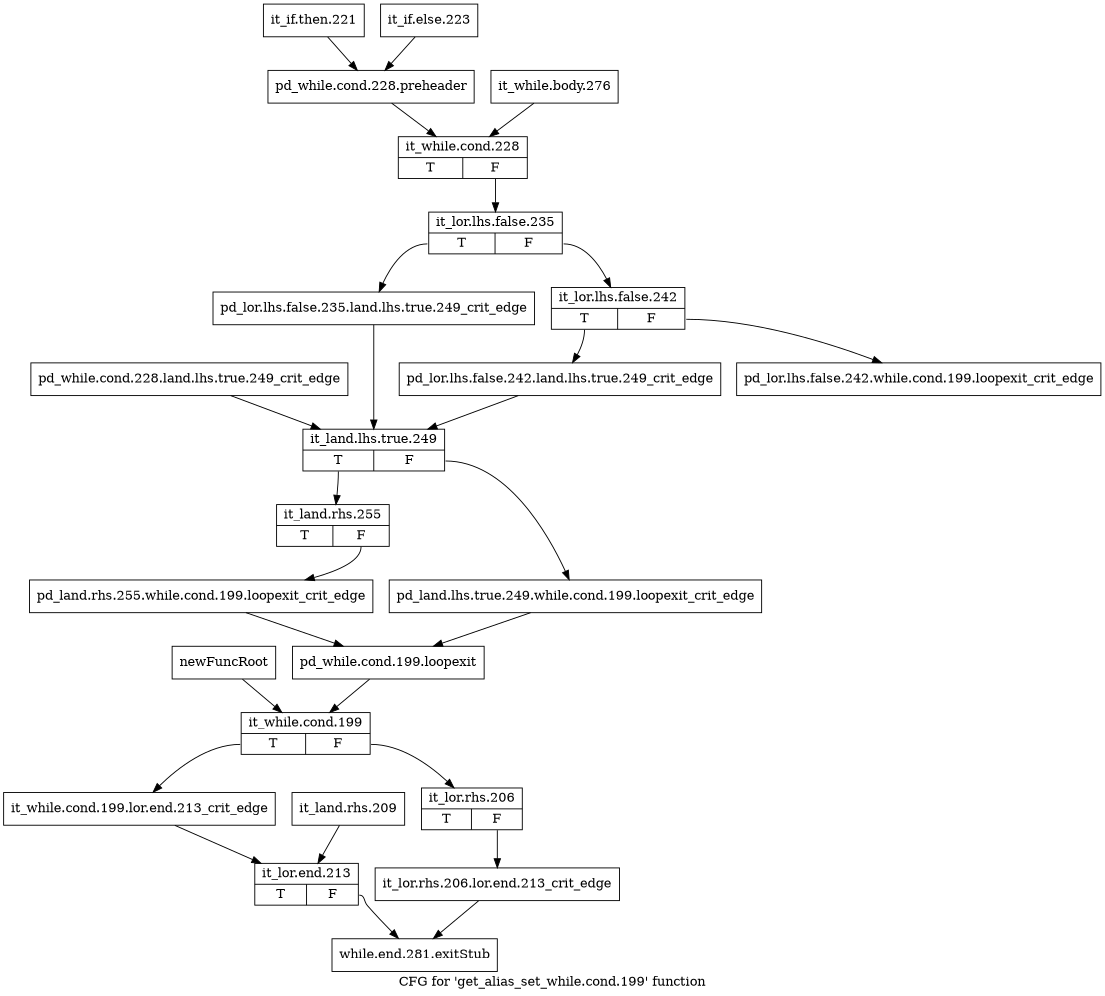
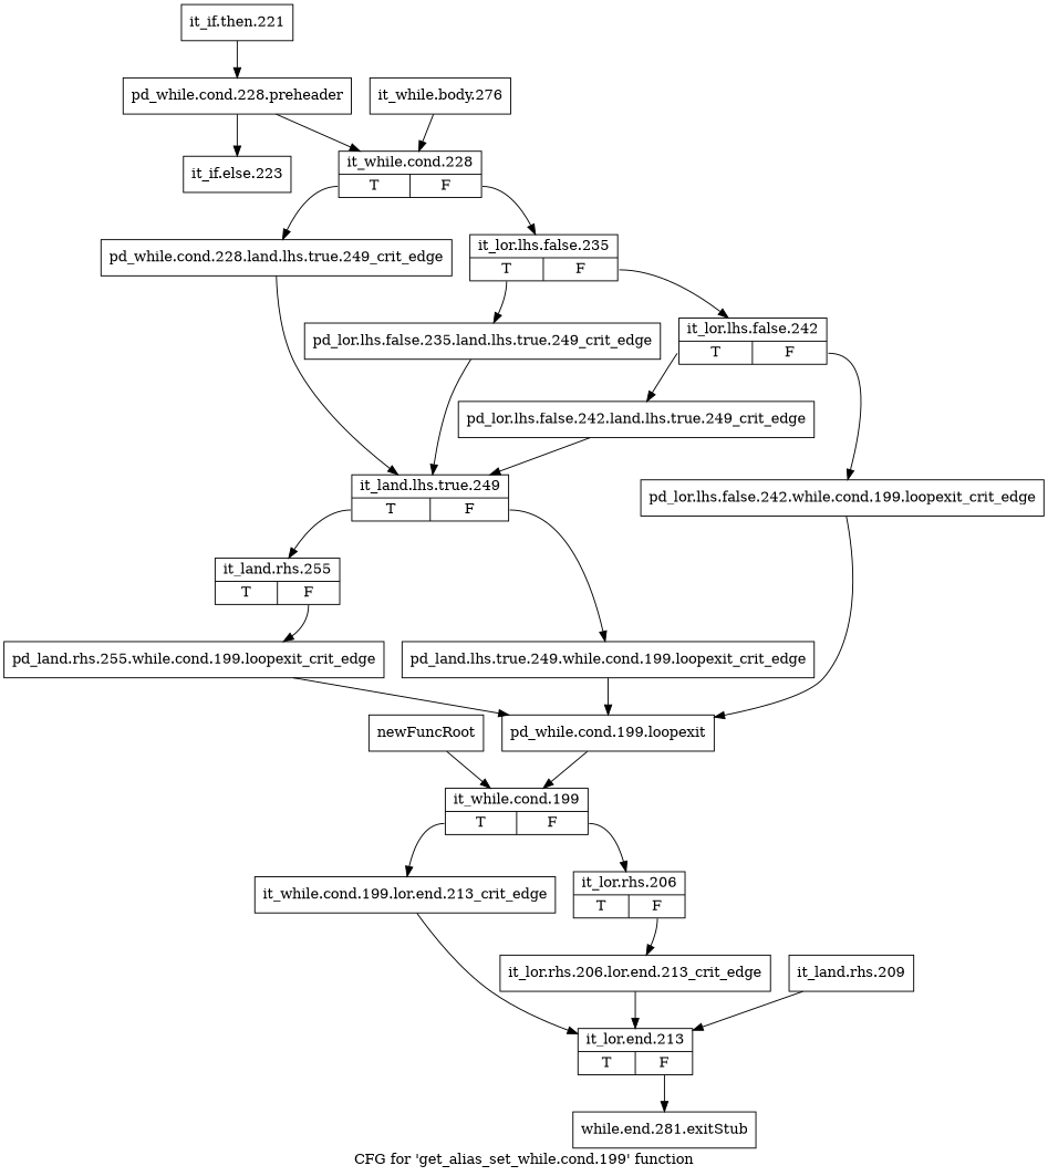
  digraph {
    label="CFG for 'get_alias_set_while.cond.199' function"
    node [shape=record]
    n1 [label="{newFuncRoot}"]
    n2 [label="{it_while.cond.199|{<s0>T|<s1>F}}"]
    n3 [label="{it_while.cond.199.lor.end.213_crit_edge}"]
    n4 [label="{it_lor.rhs.206|{<s0>T|<s1>F}}"]
    n5 [label="{it_lor.end.213|{<s0>T|<s1>F}}"]
    n6 [label="{it_lor.rhs.206.lor.end.213_crit_edge}"]
    n7 [label="{while.end.281.exitStub}"]
    n8 [label="{it_land.rhs.209}"]
    n9 [label="{it_if.then.221}"]
    n10 [label="{pd_while.cond.228.preheader}"]
    n11 [label="{it_if.else.223}"]
    n12 [label="{it_while.cond.228|{<s0>T|<s1>F}}"]
    n13 [label="{pd_while.cond.228.land.lhs.true.249_crit_edge}"]
    n14 [label="{it_lor.lhs.false.235|{<s0>T|<s1>F}}"]
    n15 [label="{it_land.lhs.true.249|{<s0>T|<s1>F}}"]
    n16 [label="{pd_lor.lhs.false.235.land.lhs.true.249_crit_edge}"]
    n17 [label="{it_lor.lhs.false.242|{<s0>T|<s1>F}}"]
    n18 [label="{it_land.rhs.255|{<s0>T|<s1>F}}"]
    n19 [label="{pd_land.lhs.true.249.while.cond.199.loopexit_crit_edge}"]
    n20 [label="{pd_lor.lhs.false.242.land.lhs.true.249_crit_edge}"]
    n21 [label="{pd_lor.lhs.false.242.while.cond.199.loopexit_crit_edge}"]
    n22 [label="{pd_while.cond.199.loopexit}"]
    n23 [label="{pd_land.rhs.255.while.cond.199.loopexit_crit_edge}"]
    n24 [label="{it_while.body.276}"]
    n1 -> n2
    n2 -> n3 [tailport=s0]
    n2 -> n4 [tailport=s1]
    n3 -> n5
    n4 -> n6 [tailport=s1]
    n5 -> n7 [tailport=s1]
-   n6 -> n7
+   n6 -> n5
    n8 -> n5
    n9 -> n10
    n10 -> n12
-   n11 -> n10
+   n10 -> n11
+   n12 -> n13 [tailport=s0]
    n12 -> n14 [tailport=s1]
    n13 -> n15
    n14 -> n16 [tailport=s0]
    n14 -> n17 [tailport=s1]
    n15 -> n18 [tailport=s0]
    n15 -> n19 [tailport=s1]
    n16 -> n15
    n17 -> n20 [tailport=s0]
    n17 -> n21 [tailport=s1]
    n18 -> n23 [tailport=s1]
    n19 -> n22
    n20 -> n15
+   n21 -> n22
    n22 -> n2
    n23 -> n22
    n24 -> n12
  }
